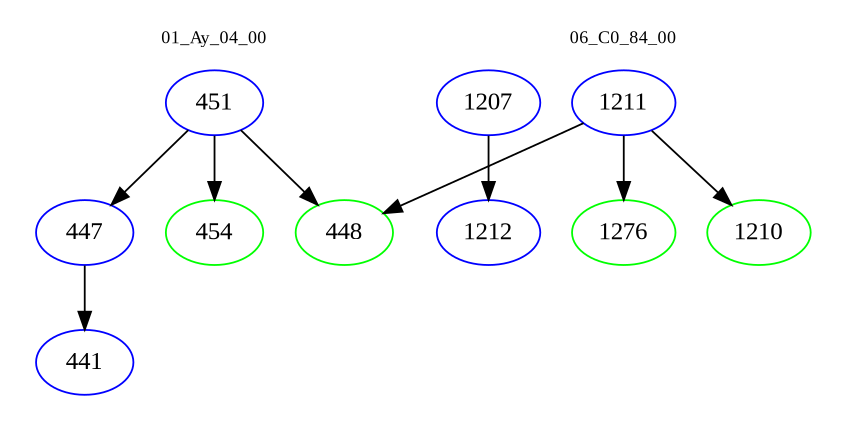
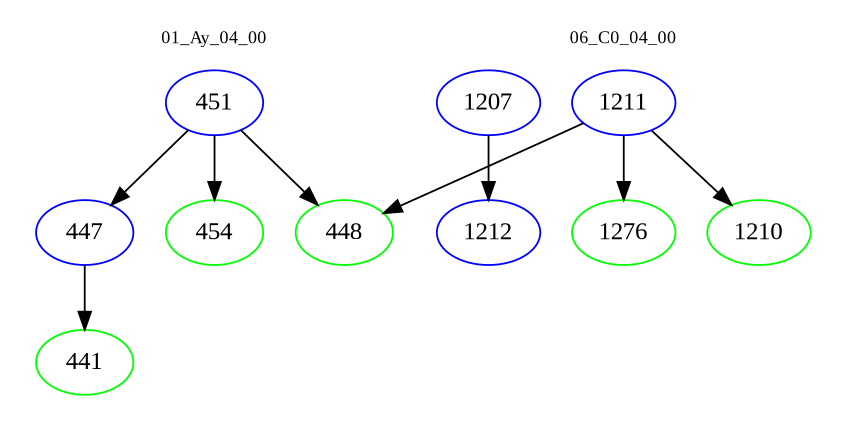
  digraph {
    fontname="Liberation Serif"
    node [color=blue fontname="Liberation Serif"]
    edge [color=black fontname="Liberation Serif"]
    n1 [label=451]
    n2 [label=447]
    n3 [color=green label=454]
    n4 [color=green label=448]
-   n5 [label=441]
+   n5 [color=green label=441]
    n6 [label=1211]
    n7 [label=1207]
    n8 [color=green label=1276]
    n9 [color=green label=1210]
    n10 [label=1212]
    subgraph cluster_1 {
      color=white
      fontsize=10
      label="01_Ay_04_00"
      n1
      n2
      n3
      n4
      n5
    }
    subgraph cluster_2 {
      color=white
      fontsize=10
-     label="06_C0_84_00"
+     label="06_C0_04_00"
      n6
      n7
      n8
      n9
      n10
    }
    n1 -> n2
    n1 -> n3
    n1 -> n4
    n2 -> n5
    n6 -> n4
    n6 -> n8
    n6 -> n9
    n7 -> n10
  }
